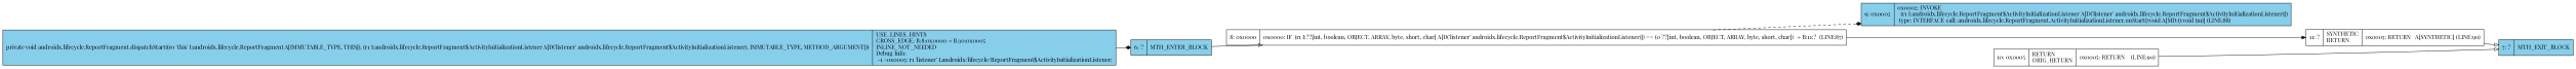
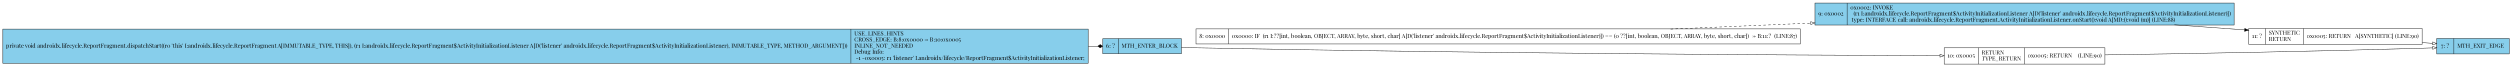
  digraph {
    fontname="Playfair Display"
    rankdir=LR
    node [fillcolor=skyblue fontname="Playfair Display" shape=record style=filled]
    edge [arrowhead=onormal fontname="Playfair Display"]
    n1 [label="{6\:\ ?|MTH_ENTER_BLOCK\l}"]
    n2 [fillcolor=white label="{8\:\ 0x0000|0x0000: IF  (r1 I:??[int, boolean, OBJECT, ARRAY, byte, short, char] A[D('listener' androidx.lifecycle.ReportFragment$ActivityInitializationListener)]) == (0 ??[int, boolean, OBJECT, ARRAY, byte, short, char])  \-\> B:11:?  (LINE:87)\l}"]
    n3 [label="{9\:\ 0x0002|0x0002: INVOKE  \l  (r1 I:androidx.lifecycle.ReportFragment$ActivityInitializationListener A[D('listener' androidx.lifecycle.ReportFragment$ActivityInitializationListener)])\l type: INTERFACE call: androidx.lifecycle.ReportFragment.ActivityInitializationListener.onStart():void A[MD:():void (m)] (LINE:88)\l}"]
    n4 [fillcolor=white label="{11\:\ ?|SYNTHETIC\lRETURN\l|0x0005: RETURN   A[SYNTHETIC] (LINE:90)\l}"]
-   n5 [label="{7\:\ ?|MTH_EXIT_BLOCK\l}"]
-   n6 [fillcolor=white label="{10\:\ 0x0005|RETURN\lORIG_RETURN\l|0x0005: RETURN    (LINE:90)\l}"]
+   n5 [label="{7\:\ ?|MTH_EXIT_EDGE\l}"]
+   n6 [fillcolor=white label="{10\:\ 0x0005|RETURN\lTYPE_RETURN\l|0x0005: RETURN    (LINE:90)\l}"]
    n7 [label="{private void androidx.lifecycle.ReportFragment.dispatchStart((r0 'this' I:androidx.lifecycle.ReportFragment A[IMMUTABLE_TYPE, THIS]), (r1 I:androidx.lifecycle.ReportFragment$ActivityInitializationListener A[D('listener' androidx.lifecycle.ReportFragment$ActivityInitializationListener), IMMUTABLE_TYPE, METHOD_ARGUMENT]))  | USE_LINES_HINTS\lCROSS_EDGE: B:8:0x0000 \-\> B:10:0x0005\lINLINE_NOT_NEEDED\lDebug Info:\l  \-1 \-0x0005: r1 'listener' Landroidx\/lifecycle\/ReportFragment$ActivityInitializationListener;\l}"]
-   n1 -> n2
-   n2 -> n3 [arrowhead=diamond style=dashed]
-   n2 -> n4 [arrowhead=normal]
+   n1 -> n6
+   n2 -> n3 [style=dashed]
+   n3 -> n4 [arrowhead=normal]
    n4 -> n5
    n6 -> n5
    n7 -> n1 [arrowhead=diamond]
  }
